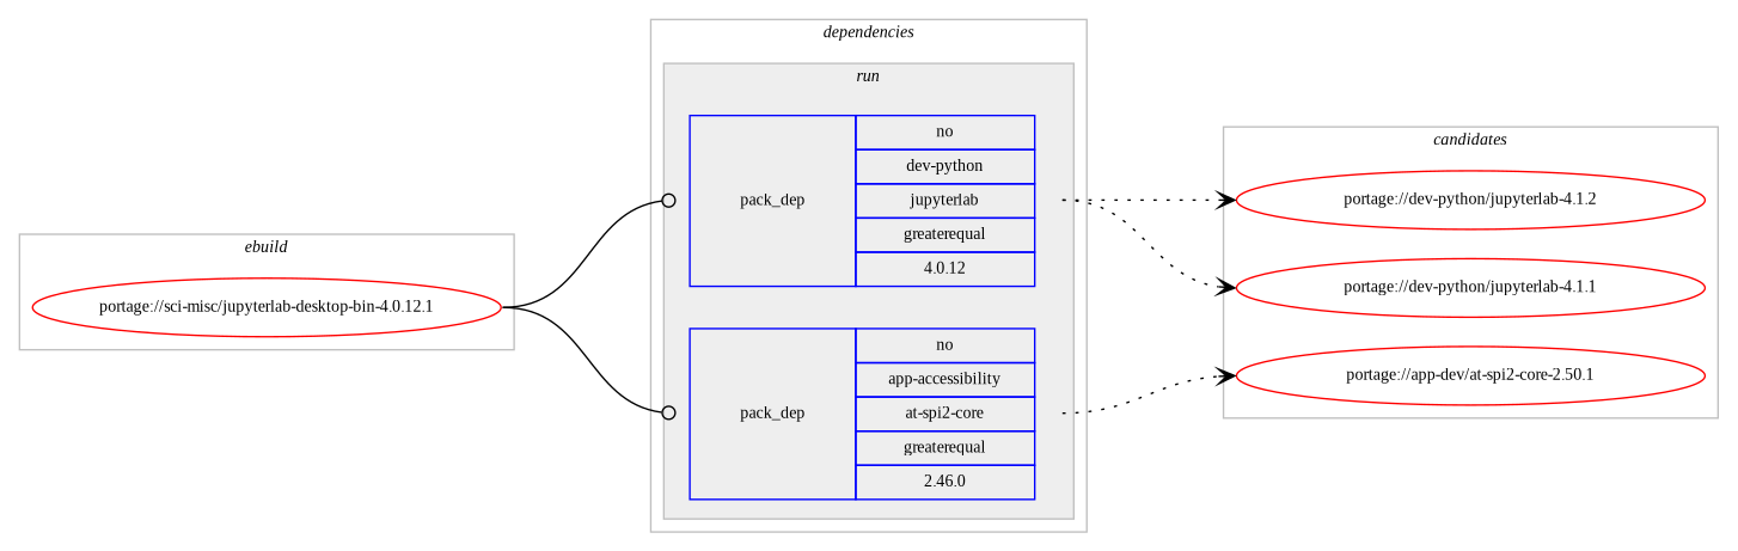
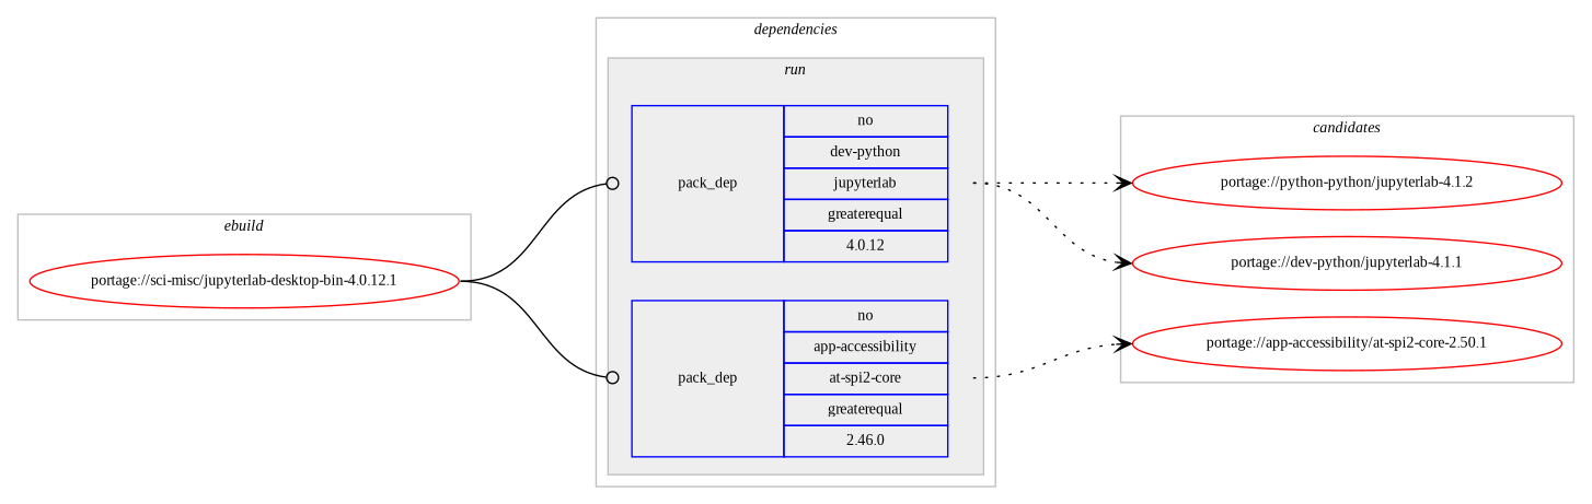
  digraph {
    compound=true
    concentrate=true
    fontname="Liberation Serif"
    fontsize=10
    newrank=true
    rankdir=LR
    ranksep=1.5
    node [color=red fontname="Liberation Serif" fontsize=10]
    edge [arrowhead=vee fontname="Liberation Serif" headport=w style=dotted tailport=e weight=100]
    n1 [label="portage://sci-misc/jupyterlab-desktop-bin-4.0.12.1" width=4]
    n2 [color=blue label=<<TABLE BORDER="0" CELLBORDER="1" CELLSPACING="0" CELLPADDING="4" WIDTH="220"><TR><TD ROWSPAN="6" CELLPADDING="30">pack_dep</TD></TR><TR><TD WIDTH="110">no</TD></TR><TR><TD>dev-python</TD></TR><TR><TD>jupyterlab</TD></TR><TR><TD>greaterequal</TD></TR><TR><TD>4.0.12</TD></TR></TABLE>> shape=none]
    n3 [color=blue label=<<TABLE BORDER="0" CELLBORDER="1" CELLSPACING="0" CELLPADDING="4" WIDTH="220"><TR><TD ROWSPAN="6" CELLPADDING="30">pack_dep</TD></TR><TR><TD WIDTH="110">no</TD></TR><TR><TD>app-accessibility</TD></TR><TR><TD>at-spi2-core</TD></TR><TR><TD>greaterequal</TD></TR><TR><TD>2.46.0</TD></TR></TABLE>> shape=none]
-   n4 [label="portage://app-dev/at-spi2-core-2.50.1" width=4]
+   n4 [label="portage://app-accessibility/at-spi2-core-2.50.1" width=4]
    n5 [label="portage://dev-python/jupyterlab-4.1.1" width=4]
-   n6 [label="portage://dev-python/jupyterlab-4.1.2" width=4]
+   n6 [label="portage://python-python/jupyterlab-4.1.2" width=4]
    subgraph cluster_1 {
      color=gray
      label=<<i>ebuild</i>>
      rank=same
      n1
    }
    subgraph cluster_2 {
      color=gray
      label=<<i>dependencies</i>>
      subgraph cluster_3 {
        color=gray
        fillcolor="#eeeeee"
        label=<<i>compile</i>>
        style=filled
      }
      subgraph cluster_4 {
        color=gray
        fillcolor="#eeeeee"
        label=<<i>compile and run</i>>
        style=filled
      }
      subgraph cluster_5 {
        color=gray
        fillcolor="#eeeeee"
        label=<<i>run</i>>
        style=filled
        subgraph sub_6 {
          color=gray
          fillcolor="#eeeeee"
          label=<<i>run</i>>
          style=filled
          n2
        }
        subgraph sub_7 {
          color=gray
          fillcolor="#eeeeee"
          label=<<i>run</i>>
          style=filled
          n3
        }
      }
    }
    subgraph cluster_8 {
      color=gray
      label=<<i>candidates</i>>
      rank=same
      subgraph sub_9 {
        color=black
        label=<<i>candidates</i>>
        nodesep=1
        rank=same
        n4
      }
      subgraph sub_10 {
        color=black
        label=<<i>candidates</i>>
        nodesep=1
        rank=same
        n5
        n6
      }
    }
    n1 -> n2 [arrowhead=odot style=solid weight=20]
    n1 -> n3 [arrowhead=odot style=solid weight=20]
    n2 -> n5
    n2 -> n6
    n3 -> n4
  }
